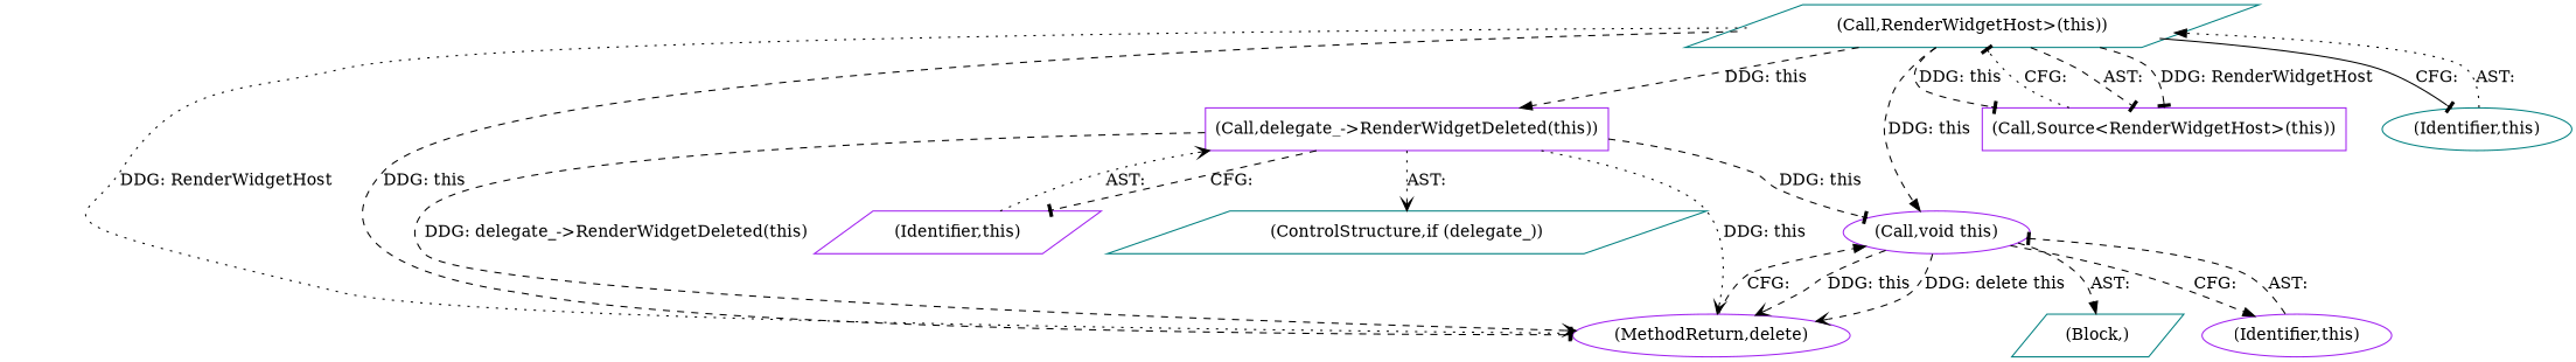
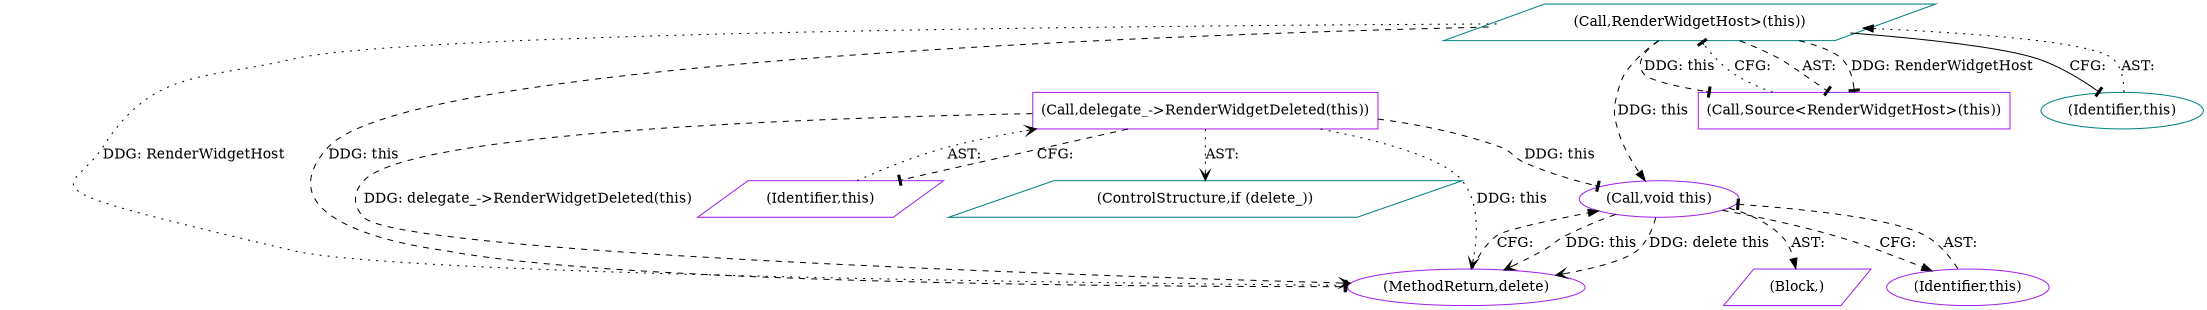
  digraph {
    fontname="DejaVu Serif"
    node [color=purple fontname="DejaVu Serif" shape=ellipse]
    edge [arrowhead=tee fontname="DejaVu Serif" style=dashed]
    n1 [label="(Call,void this)"]
    n2 [label="(MethodReturn,delete)"]
-   n3 [color=teal label="(Block,)" shape=parallelogram]
+   n3 [label="(Block,)" shape=parallelogram]
    n4 [label="(Identifier,this)"]
    n5 [color=teal label="(Call,RenderWidgetHost>(this))" shape=parallelogram]
    n6 [label="(Call,delegate_->RenderWidgetDeleted(this))" shape=box]
    n7 [label="(Call,Source<RenderWidgetHost>(this))" shape=box]
    n8 [color=teal label="(Identifier,this)"]
    n9 [label="(Identifier,this)" shape=parallelogram]
-   n10 [color=teal label="(ControlStructure,if (delegate_))" shape=parallelogram]
+   n10 [color=teal label="(ControlStructure,if (delete_))" shape=parallelogram]
    n1 -> n2 [arrowhead=vee label="DDG: this"]
    n1 -> n2 [arrowhead=vee label="DDG: delete this"]
    n1 -> n3 [arrowhead=normal label="AST: "]
    n1 -> n4 [arrowhead=normal label="CFG: "]
    n2 -> n1 [arrowhead=normal label="CFG: "]
    n4 -> n1 [label="AST: "]
    n5 -> n1 [arrowhead=normal label="DDG: this"]
    n5 -> n2 [label="DDG: RenderWidgetHost" style=dotted]
    n5 -> n2 [label="DDG: this"]
-   n5 -> n6 [arrowhead=normal label="DDG: this"]
    n5 -> n7 [label="AST: "]
    n5 -> n7 [label="DDG: RenderWidgetHost"]
    n5 -> n7 [label="DDG: this"]
    n5 -> n8 [label="CFG: " style=solid]
    n6 -> n1 [label="DDG: this"]
    n6 -> n2 [arrowhead=vee label="DDG: delegate_->RenderWidgetDeleted(this)"]
    n6 -> n2 [arrowhead=vee label="DDG: this" style=dotted]
    n6 -> n9 [label="CFG: "]
    n6 -> n10 [arrowhead=vee label="AST: " style=dotted]
    n7 -> n5 [label="CFG: " style=dotted]
    n8 -> n5 [arrowhead=normal label="AST: " style=dotted]
    n9 -> n6 [arrowhead=vee label="AST: " style=dotted]
  }
